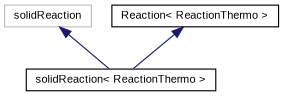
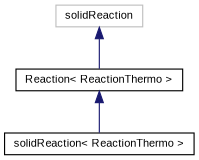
  digraph {
    fontname="Liberation Sans"
    rankdir=TB
    node [color=black fontname="Liberation Sans" fontsize=10 shape=record]
    edge [color=midnightblue dir=back fontname="Liberation Sans" fontsize=10 labelfontname=Helvetica labelfontsize=10 style=solid]
    n1 [color=grey75 height=0.2 label=solidReaction width=0.4]
    n2 [height=0.2 label="Reaction\< ReactionThermo \>" width=0.4]
    n3 [height=0.2 label="solidReaction\< ReactionThermo \>" width=0.4]
-   n1 -> n3
+   n1 -> n2
    n2 -> n3
  }
